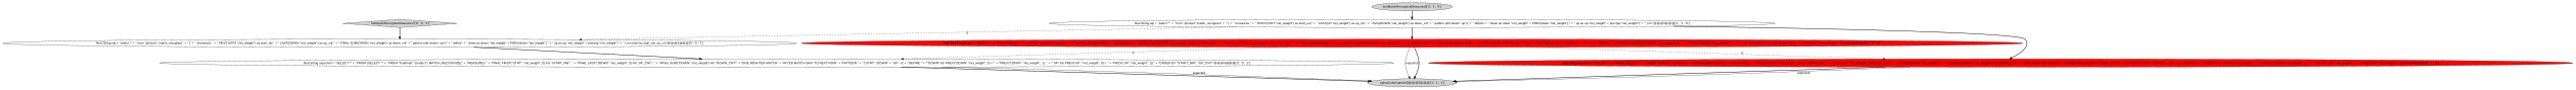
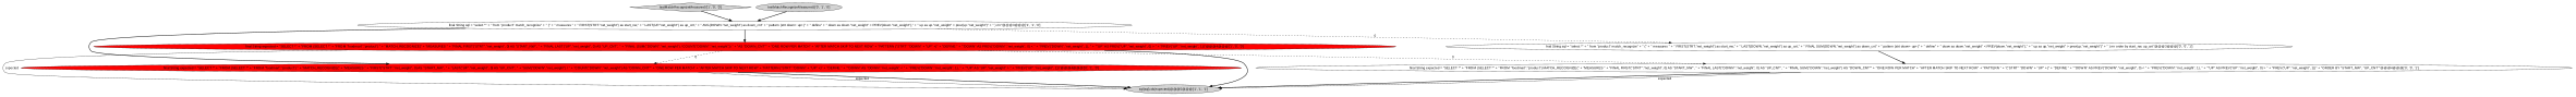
  digraph {
    fontname="Liberation Sans"
    node [fillcolor=lightgray fontname="Liberation Sans" shape=ellipse style=filled]
    edge [fontname="Liberation Sans" style=bold]
+   n1 [label="testMatchRecognizeMeasures5['1', '0', '0']" shape=diamond]
    n2 [fillcolor=white label="final String sql = \"select *\" + \" from \"product\" match_recognize\" + \" (\" + \" measures \" + \" FIRST(STRT.\"net_weight\") as start_nw,\" + \" LAST(UP.\"net_weight\") as up_cnt,\" + \" AVG(DOWN.\"net_weight\") as down_cnt\" + \" pattern (strt down+ up+)\" + \" define\" + \" down as down.\"net_weight\" < PREV(down.\"net_weight\"),\" + \" up as up.\"net_weight\" > prev(up.\"net_weight\")\" + \" ) mr\"@@@3@@@['1', '1', '0']"]
    n3 [fillcolor=red label="final String expected = \"SELECT *\" + \"FROM (SELECT *\" + \"FROM \"foodmart\".\"product\") \" + \"MATCH_RECOGNIZE(\" + \"MEASURES \" + \"FINAL FIRST(\"STRT\".\"net_weight\", 0) AS \"START_NW\", \" + \"FINAL LAST(\"UP\".\"net_weight\", 0) AS \"UP_CNT\", \" + \"FINAL (SUM(\"DOWN\".\"net_weight\") / COUNT(\"DOWN\".\"net_weight\")) \" + \"AS \"DOWN_CNT\"\" + \"ONE ROW PER MATCH\" + \"AFTER MATCH SKIP TO NEXT ROW\" + \"PATTERN (\"STRT\" \"DOWN\" + \"UP\" +)\" + \"DEFINE \" + \"\"DOWN\" AS PREV(\"DOWN\".\"net_weight\", 0) < \" + \"PREV(\"DOWN\".\"net_weight\", 1), \" + \"\"UP\" AS PREV(\"UP\".\"net_weight\", 0) > \" + \"PREV(\"UP\".\"net_weight\", 1))\"@@@4@@@['1', '0', '0']"]
    n4 [fillcolor=red label="final String expected = \"SELECT *\" + \"FROM (SELECT *\" + \"FROM \"foodmart\".\"product\") \" + \"MATCH_RECOGNIZE(\" + \"MEASURES \" + \"FIRST(\"STRT\".\"net_weight\", 0) AS \"START_NW\", \" + \"LAST(\"UP\".\"net_weight\", 0) AS \"UP_CNT\", \" + \"SUM(\"DOWN\".\"net_weight\") / \" + \"COUNT(\"DOWN\".\"net_weight\") AS \"DOWN_CNT\"\" + \"ONE ROW PER MATCH\" + \"AFTER MATCH SKIP TO NEXT ROW\" + \"PATTERN (\"STRT\" \"DOWN\" + \"UP\" +)\" + \"DEFINE \" + \"\"DOWN\" AS \"DOWN\".\"net_weight\" < \" + \"PREV(\"DOWN\".\"net_weight\", 1), \" + \"\"UP\" AS \"UP\".\"net_weight\" > \" + \"PREV(\"UP\".\"net_weight\", 1))\"@@@4@@@['0', '1', '0']"]
    n5 [fillcolor=white label="final String sql = \"select *\" + \" from \"product\" match_recognize\" + \" (\" + \" measures \" + \" FIRST(STRT.\"net_weight\") as start_nw,\" + \" LAST(DOWN.\"net_weight\") as up_cnt,\" + \" FINAL SUM(DOWN.\"net_weight\") as down_cnt\" + \" pattern (strt down+ up+)\" + \" define\" + \" down as down.\"net_weight\" < PREV(down.\"net_weight\"),\" + \" up as up.\"net_weight\" > prev(up.\"net_weight\")\" + \" ) mr order by start_nw, up_cnt\"@@@3@@@['0', '0', '1']"]
    n6 [fillcolor=white label="final String expected = \"SELECT *\" + \"FROM (SELECT *\" + \"FROM \"foodmart\".\"product\") MATCH_RECOGNIZE(\" + \"MEASURES \" + \"FINAL FIRST(\"STRT\".\"net_weight\", 0) AS \"START_NW\", \" + \"FINAL LAST(\"DOWN\".\"net_weight\", 0) AS \"UP_CNT\", \" + \"FINAL SUM(\"DOWN\".\"net_weight\") AS \"DOWN_CNT\"\" + \"ONE ROW PER MATCH\" + \"AFTER MATCH SKIP TO NEXT ROW\" + \"PATTERN \" + \"(\"STRT\" \"DOWN\" + \"UP\" +)\" + \"DEFINE \" + \"\"DOWN\" AS PREV(\"DOWN\".\"net_weight\", 0) < \" + \"PREV(\"DOWN\".\"net_weight\", 1), \" + \"\"UP\" AS PREV(\"UP\".\"net_weight\", 0) > \" + \"PREV(\"UP\".\"net_weight\", 1))\" + \"ORDER BY \"START_NW\", \"UP_CNT\"\"@@@4@@@['0', '0', '1']"]
    n7 [label="sql(sql).ok(expected)@@@5@@@['1', '1', '1']"]
-   n8 [label="testMatchRecognizeMeasures7['0', '0', '1']" shape=diamond]
    n9 [label="testMatchRecognizeMeasures5['0', '1', '0']"]
+   n1 -> n2
    n2 -> n3
    n2 -> n4
    n2 -> n5 [label=0 style=dashed]
    n3 -> n4 [label=0 style=dashed]
    n3 -> n6 [label=0 style=dashed]
    n3 -> n7 [label=expected style=solid]
    n3 -> n7
    n4 -> n7
    n4 -> n7 [label=expected style=solid]
    n5 -> n6
    n6 -> n7
    n6 -> n7 [label=expected style=solid]
-   n8 -> n5
    n9 -> n2
  }
